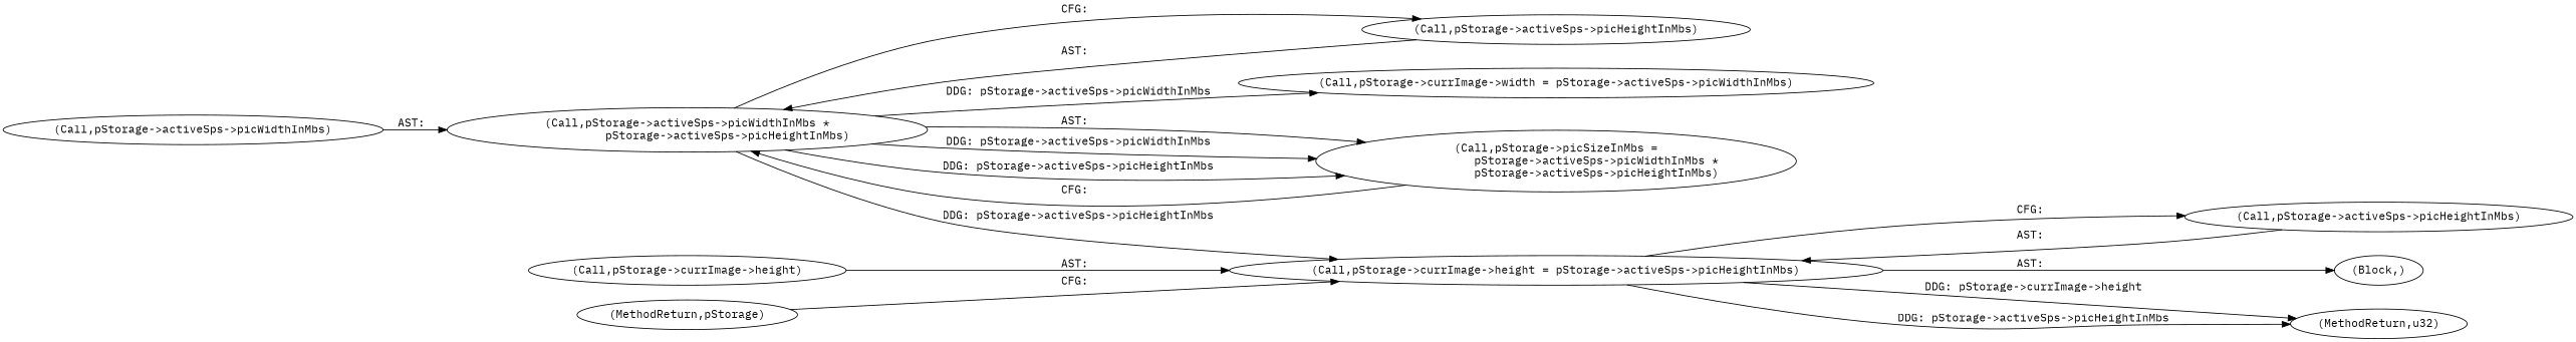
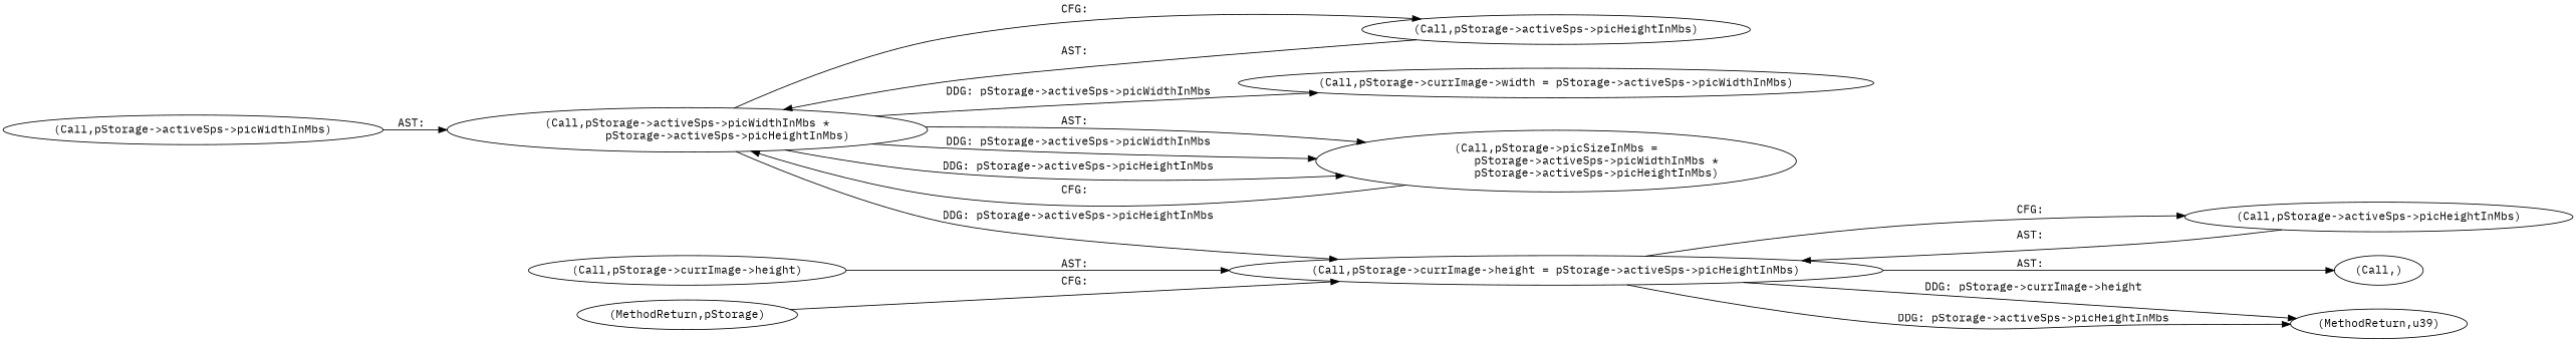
  digraph {
    fontname="IBM Plex Mono"
    rankdir=LR
    node [fontname="IBM Plex Mono"]
    edge [fontname="IBM Plex Mono"]
    n1 [label="(Call,pStorage->currImage->height = pStorage->activeSps->picHeightInMbs)"]
    n2 [label="(Call,pStorage->activeSps->picHeightInMbs)"]
-   n3 [label="(Block,)"]
-   n4 [label="(MethodReturn,u32)"]
+   n3 [label="(Call,)"]
+   n4 [label="(MethodReturn,u39)"]
    n5 [label="(Call,pStorage->activeSps->picWidthInMbs *\n            pStorage->activeSps->picHeightInMbs)"]
    n6 [label="(Call,pStorage->activeSps->picHeightInMbs)"]
    n7 [label="(Call,pStorage->currImage->width = pStorage->activeSps->picWidthInMbs)"]
    n8 [label="(Call,pStorage->picSizeInMbs =\n            pStorage->activeSps->picWidthInMbs *\n            pStorage->activeSps->picHeightInMbs)"]
    n9 [label="(Call,pStorage->activeSps->picWidthInMbs)"]
    n10 [label="(Call,pStorage->currImage->height)"]
    n11 [label="(MethodReturn,pStorage)"]
    n1 -> n2 [label="CFG: "]
    n1 -> n3 [label="AST: "]
    n1 -> n4 [label="DDG: pStorage->currImage->height"]
    n1 -> n4 [label="DDG: pStorage->activeSps->picHeightInMbs"]
    n2 -> n1 [label="AST: "]
    n5 -> n1 [label="DDG: pStorage->activeSps->picHeightInMbs"]
    n5 -> n6 [label="CFG: "]
    n5 -> n7 [label="DDG: pStorage->activeSps->picWidthInMbs"]
    n5 -> n8 [label="AST: "]
    n5 -> n8 [label="DDG: pStorage->activeSps->picWidthInMbs"]
    n5 -> n8 [label="DDG: pStorage->activeSps->picHeightInMbs"]
    n6 -> n5 [label="AST: "]
    n8 -> n5 [label="CFG: "]
    n9 -> n5 [label="AST: "]
    n10 -> n1 [label="AST: "]
    n11 -> n1 [label="CFG: "]
  }
